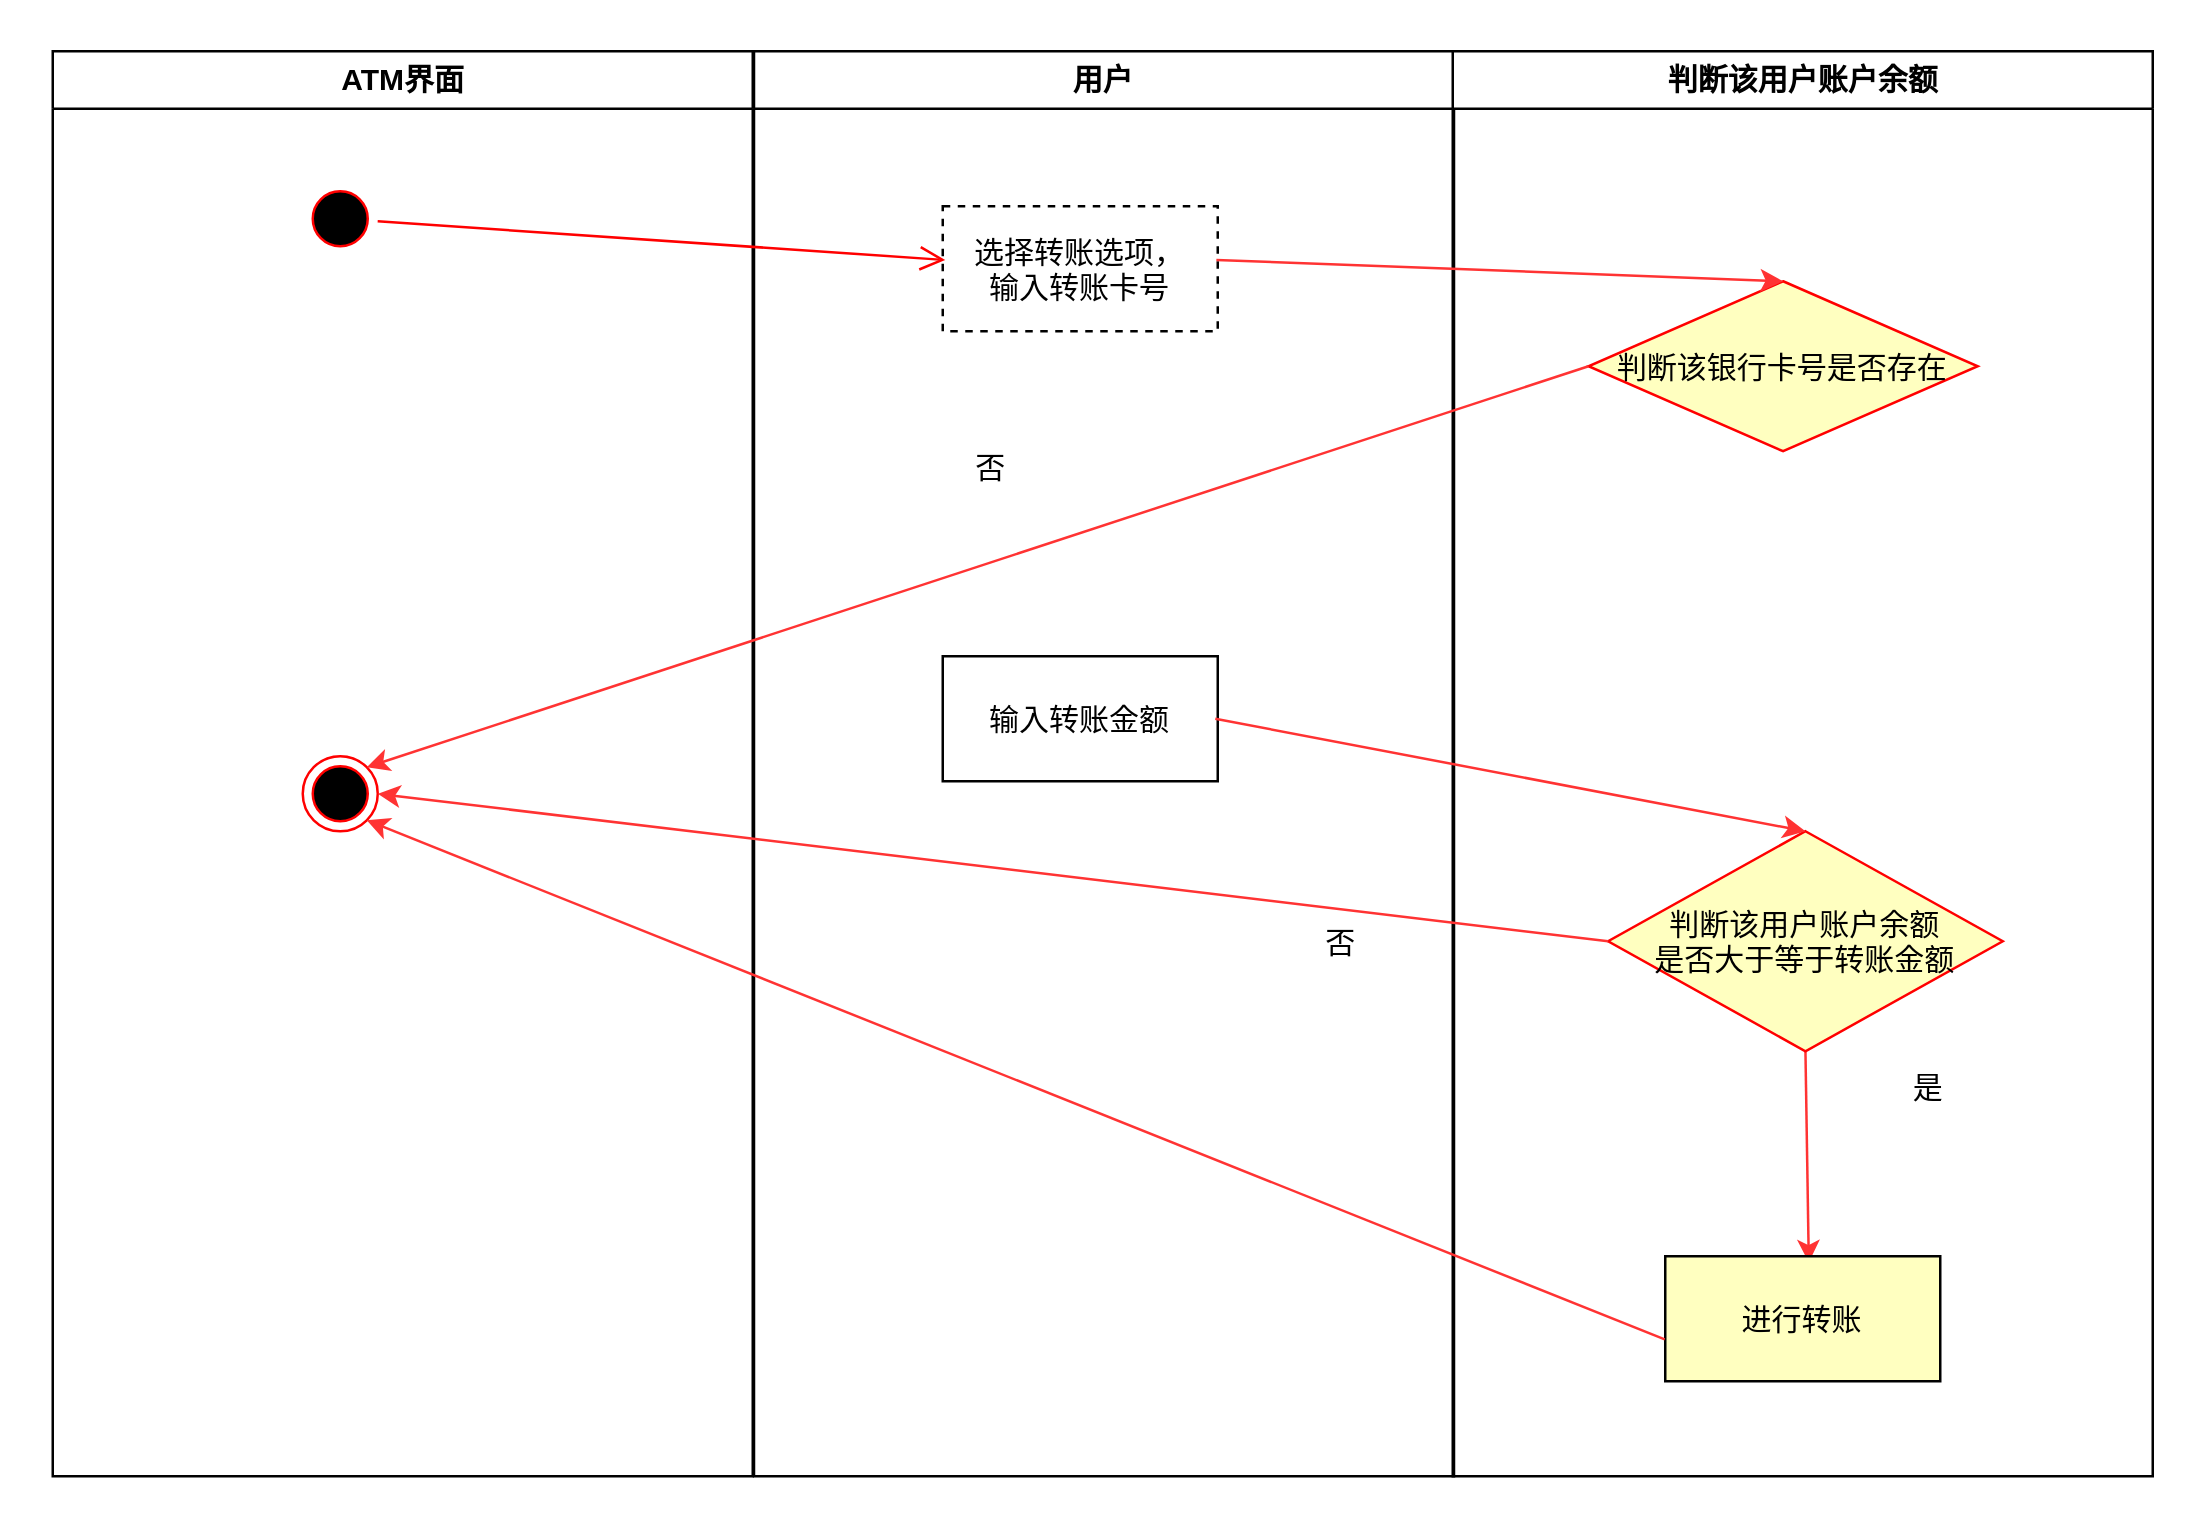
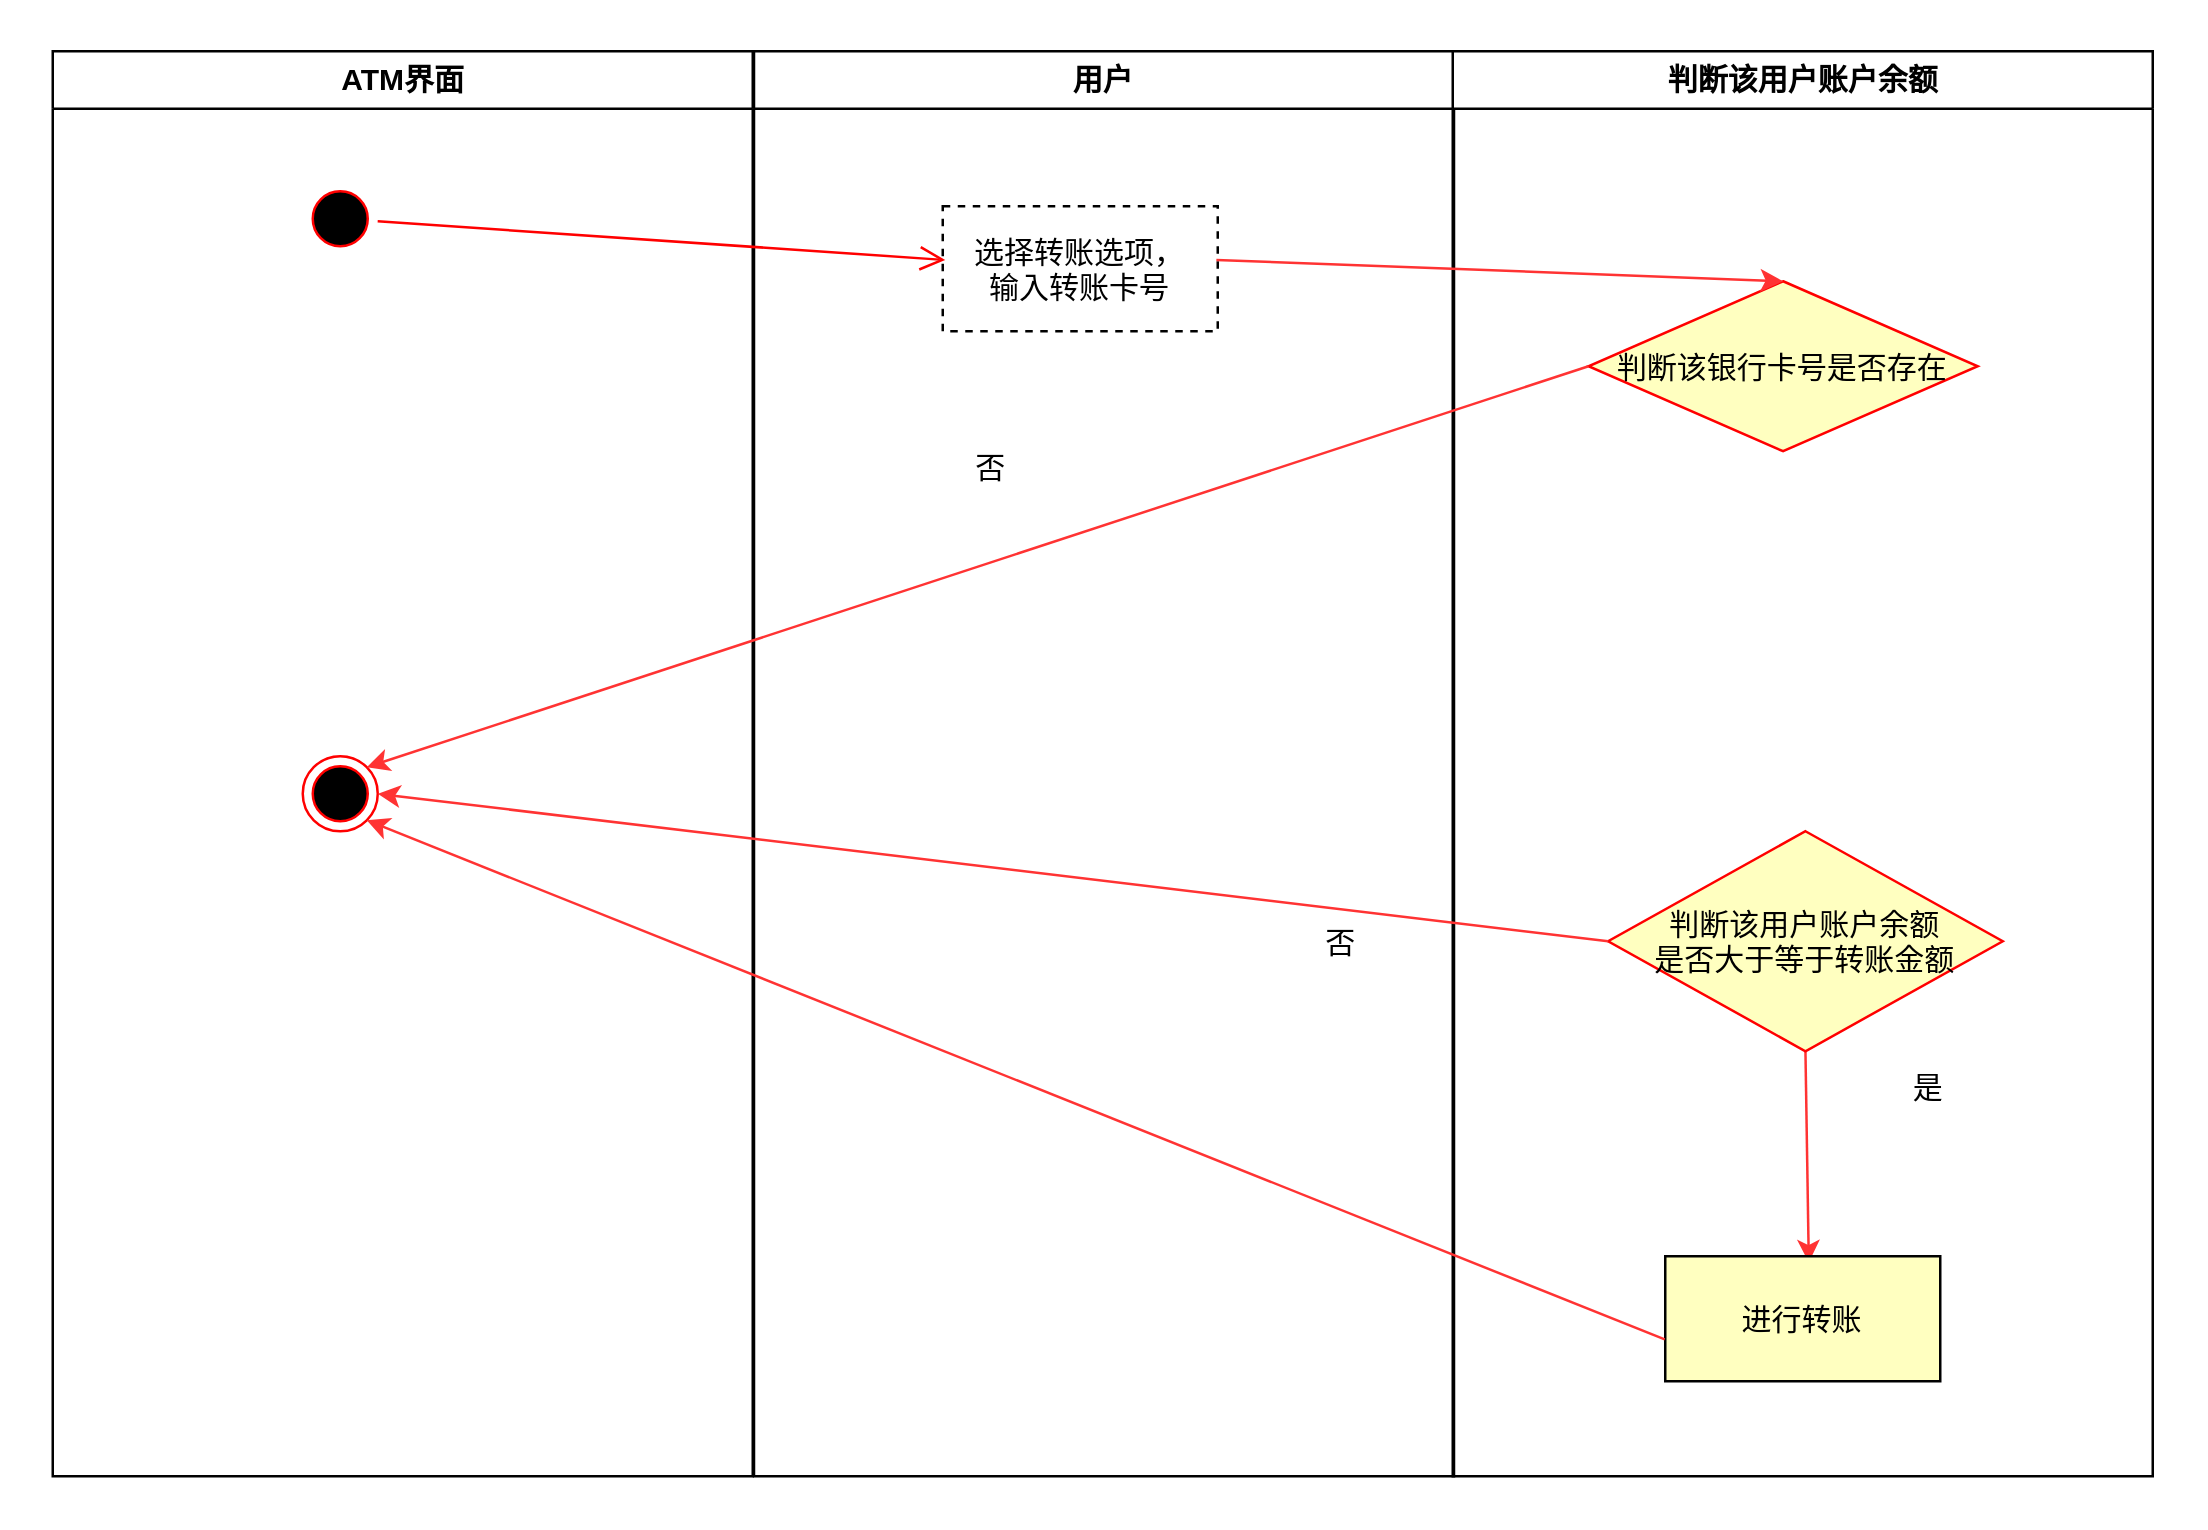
  <mxCell id="0" />
  <mxCell id="1" parent="0" />
  <mxCell id="2" value="ATM界面" style="swimlane;whiteSpace=wrap" parent="1" vertex="1"><mxGeometry x="20.5" y="20" width="280" height="570" as="geometry" /></mxCell>
  <mxCell id="3" value="" style="ellipse;shape=startState;fillColor=#000000;strokeColor=#ff0000;" parent="2" vertex="1"><mxGeometry x="100" y="52" width="30" height="30" as="geometry" /></mxCell>
  <mxCell id="4" value="" style="ellipse;shape=endState;fillColor=#000000;strokeColor=#ff0000" parent="2" vertex="1"><mxGeometry x="100" y="282" width="30" height="30" as="geometry" /></mxCell>
  <mxCell id="5" value="用户" style="swimlane;whiteSpace=wrap" parent="1" vertex="1"><mxGeometry x="301" y="20" width="280" height="570" as="geometry" /></mxCell>
  <mxCell id="6" value="选择转账选项，&#10;输入转账卡号" style="dashed=1;" parent="5" vertex="1"><mxGeometry x="75.5" y="62" width="110" height="50" as="geometry" /></mxCell>
  <mxCell id="7" value="否" style="text;html=1;strokeColor=none;fillColor=none;align=center;verticalAlign=middle;whiteSpace=wrap;rounded=0;" parent="5" vertex="1"><mxGeometry x="65" y="152" width="60" height="30" as="geometry" /></mxCell>
- <mxCell id="8" value="输入转账金额" style="" vertex="1" parent="5"><mxGeometry x="75.5" y="242" width="110" height="50" as="geometry" /></mxCell>
  <mxCell id="9" value="否" style="text;html=1;strokeColor=none;fillColor=none;align=center;verticalAlign=middle;whiteSpace=wrap;rounded=0;" vertex="1" parent="5"><mxGeometry x="205" y="342" width="60" height="30" as="geometry" /></mxCell>
  <mxCell id="10" value="判断该用户账户余额" style="swimlane;whiteSpace=wrap" parent="1" vertex="1"><mxGeometry x="580.5" y="20" width="280" height="570" as="geometry" /></mxCell>
  <mxCell id="11" value="判断该银行卡号是否存在" style="rhombus;fillColor=#ffffc0;strokeColor=#ff0000;" parent="10" vertex="1"><mxGeometry x="54.31" y="92" width="155.69" height="68" as="geometry" /></mxCell>
  <mxCell id="12" value="是" style="text;html=1;strokeColor=none;fillColor=none;align=center;verticalAlign=middle;whiteSpace=wrap;rounded=0;" parent="10" vertex="1"><mxGeometry x="160" y="400" width="60" height="30" as="geometry" /></mxCell>
  <mxCell id="13" style="edgeStyle=none;rounded=0;orthogonalLoop=1;jettySize=auto;html=1;exitX=0.5;exitY=1;exitDx=0;exitDy=0;entryX=0.522;entryY=0.05;entryDx=0;entryDy=0;entryPerimeter=0;strokeColor=#FF3333;" edge="1" parent="10" source="14" target="15"><mxGeometry relative="1" as="geometry" /></mxCell>
  <mxCell id="14" value="判断该用户账户余额&#10;是否大于等于转账金额" style="rhombus;fillColor=#ffffc0;strokeColor=#ff0000;" vertex="1" parent="10"><mxGeometry x="62.16" y="312" width="157.84" height="88" as="geometry" /></mxCell>
  <mxCell id="15" value="进行转账" style="fillColor=#ffffc0;" parent="10" vertex="1"><mxGeometry x="85.0" y="482" width="110" height="50" as="geometry" /></mxCell>
  <mxCell id="16" value="" style="elbow=horizontal;verticalAlign=bottom;endArrow=open;endSize=8;strokeColor=#FF0000;endFill=1;rounded=0;entryX=0.009;entryY=0.43;entryDx=0;entryDy=0;entryPerimeter=0;" parent="1" source="3" target="6" edge="1"><mxGeometry x="264.5" y="168" as="geometry"><mxPoint x="346" y="152" as="targetPoint" /></mxGeometry></mxCell>
  <mxCell id="17" style="rounded=0;orthogonalLoop=1;jettySize=auto;html=1;entryX=0.5;entryY=0;entryDx=0;entryDy=0;fillColor=#f8cecc;strokeColor=#FF3333;exitX=0.995;exitY=0.43;exitDx=0;exitDy=0;exitPerimeter=0;" parent="1" source="6" target="11" edge="1"><mxGeometry relative="1" as="geometry"><mxPoint x="526" y="142" as="sourcePoint" /></mxGeometry></mxCell>
  <mxCell id="18" style="edgeStyle=none;rounded=0;orthogonalLoop=1;jettySize=auto;html=1;exitX=0;exitY=0.5;exitDx=0;exitDy=0;entryX=1;entryY=0;entryDx=0;entryDy=0;strokeColor=#FF3333;" parent="1" source="11" target="4" edge="1"><mxGeometry relative="1" as="geometry"><mxPoint x="369" y="386" as="sourcePoint" /></mxGeometry></mxCell>
  <mxCell id="19" style="edgeStyle=none;rounded=0;orthogonalLoop=1;jettySize=auto;html=1;strokeColor=#FF3333;exitX=-0.002;exitY=0.665;exitDx=0;exitDy=0;exitPerimeter=0;entryX=1;entryY=1;entryDx=0;entryDy=0;" parent="1" source="15" target="4" edge="1"><mxGeometry relative="1" as="geometry"><mxPoint x="646" y="462" as="sourcePoint" /><mxPoint x="166" y="362" as="targetPoint" /></mxGeometry></mxCell>
- <mxCell id="20" style="edgeStyle=none;rounded=0;orthogonalLoop=1;jettySize=auto;html=1;entryX=0.5;entryY=0;entryDx=0;entryDy=0;strokeColor=#FF3333;exitX=0.991;exitY=0.5;exitDx=0;exitDy=0;exitPerimeter=0;" edge="1" parent="1" source="8" target="14"><mxGeometry relative="1" as="geometry"><mxPoint x="526" y="332" as="sourcePoint" /></mxGeometry></mxCell>
  <mxCell id="21" style="edgeStyle=none;rounded=0;orthogonalLoop=1;jettySize=auto;html=1;exitX=0;exitY=0.5;exitDx=0;exitDy=0;entryX=1;entryY=0.5;entryDx=0;entryDy=0;strokeColor=#FF3333;" edge="1" parent="1" source="14" target="4"><mxGeometry relative="1" as="geometry" /></mxCell>
